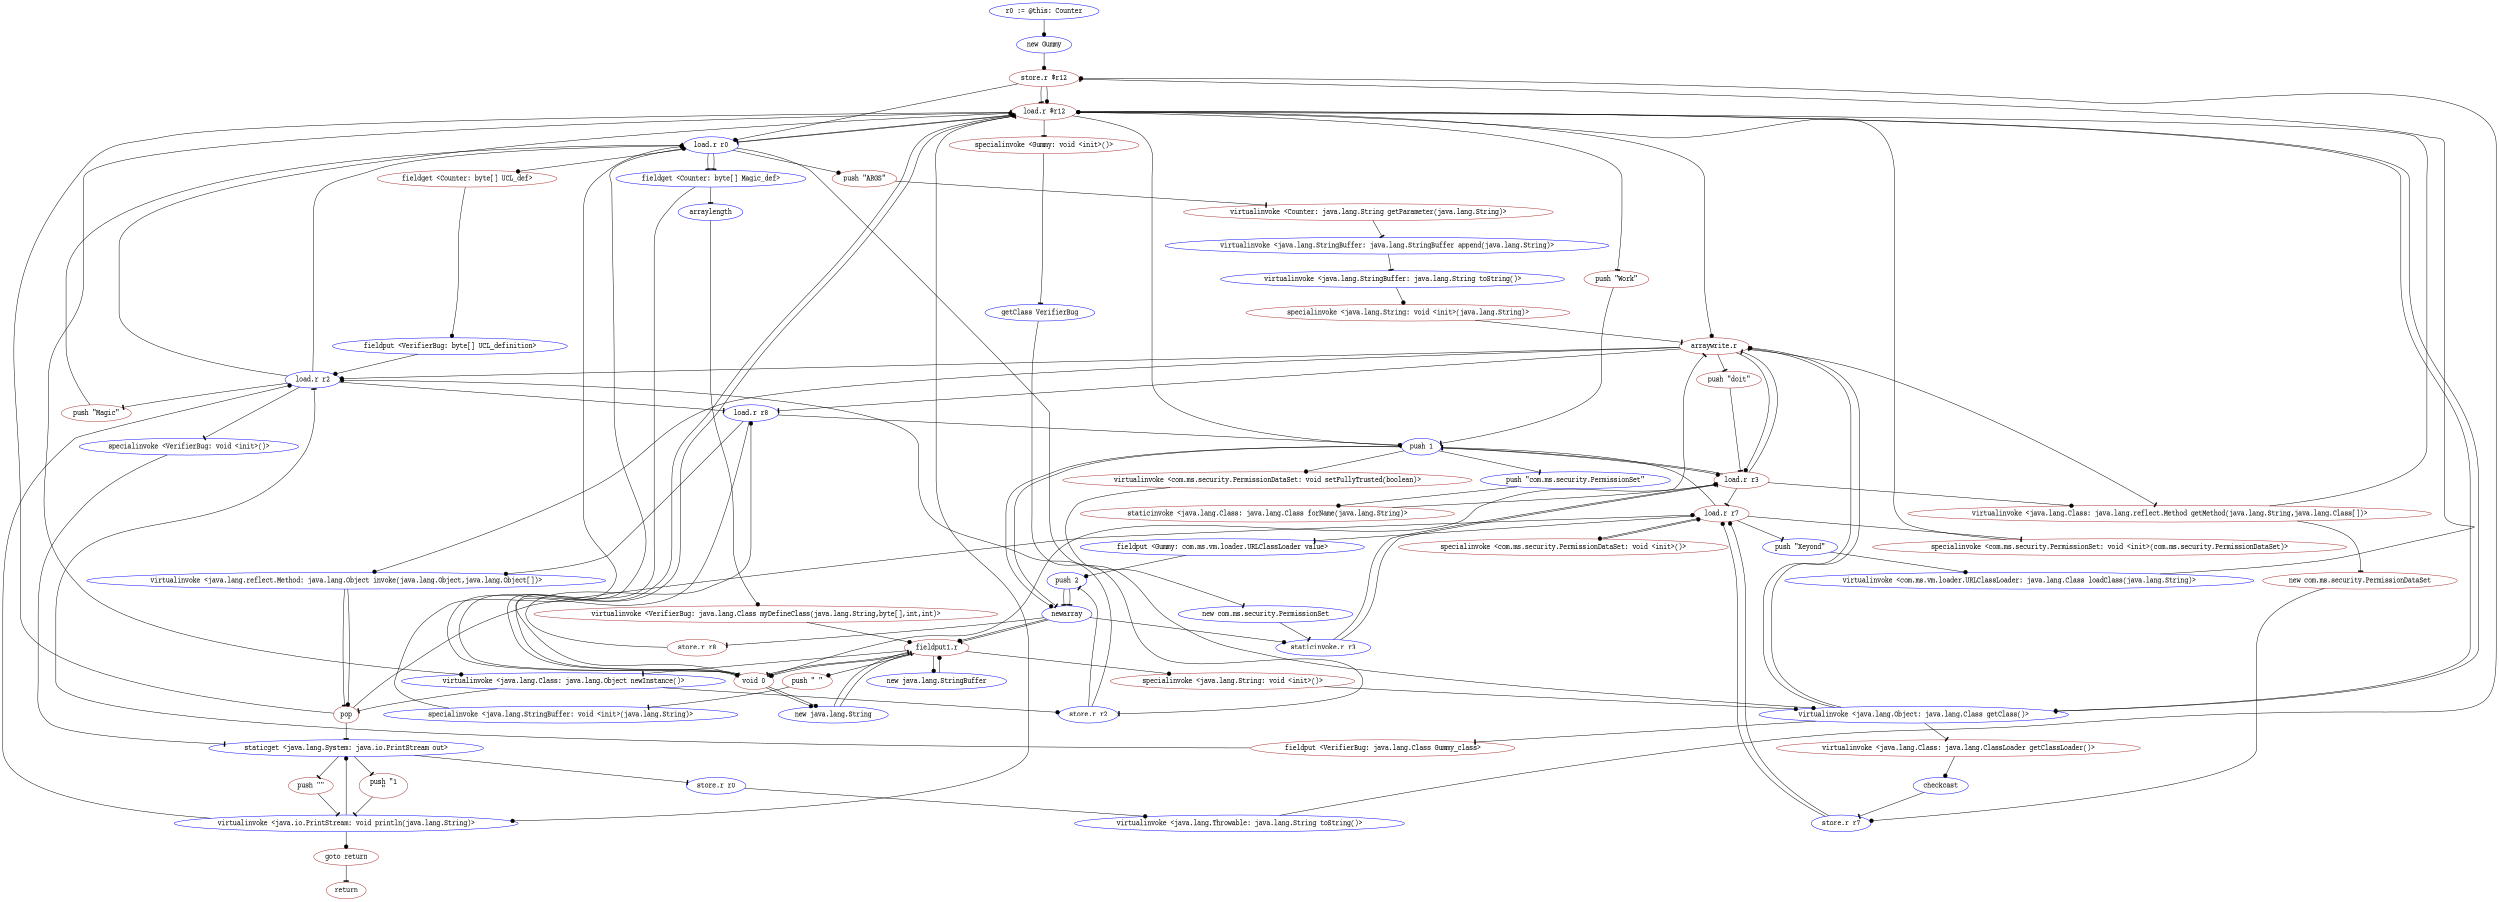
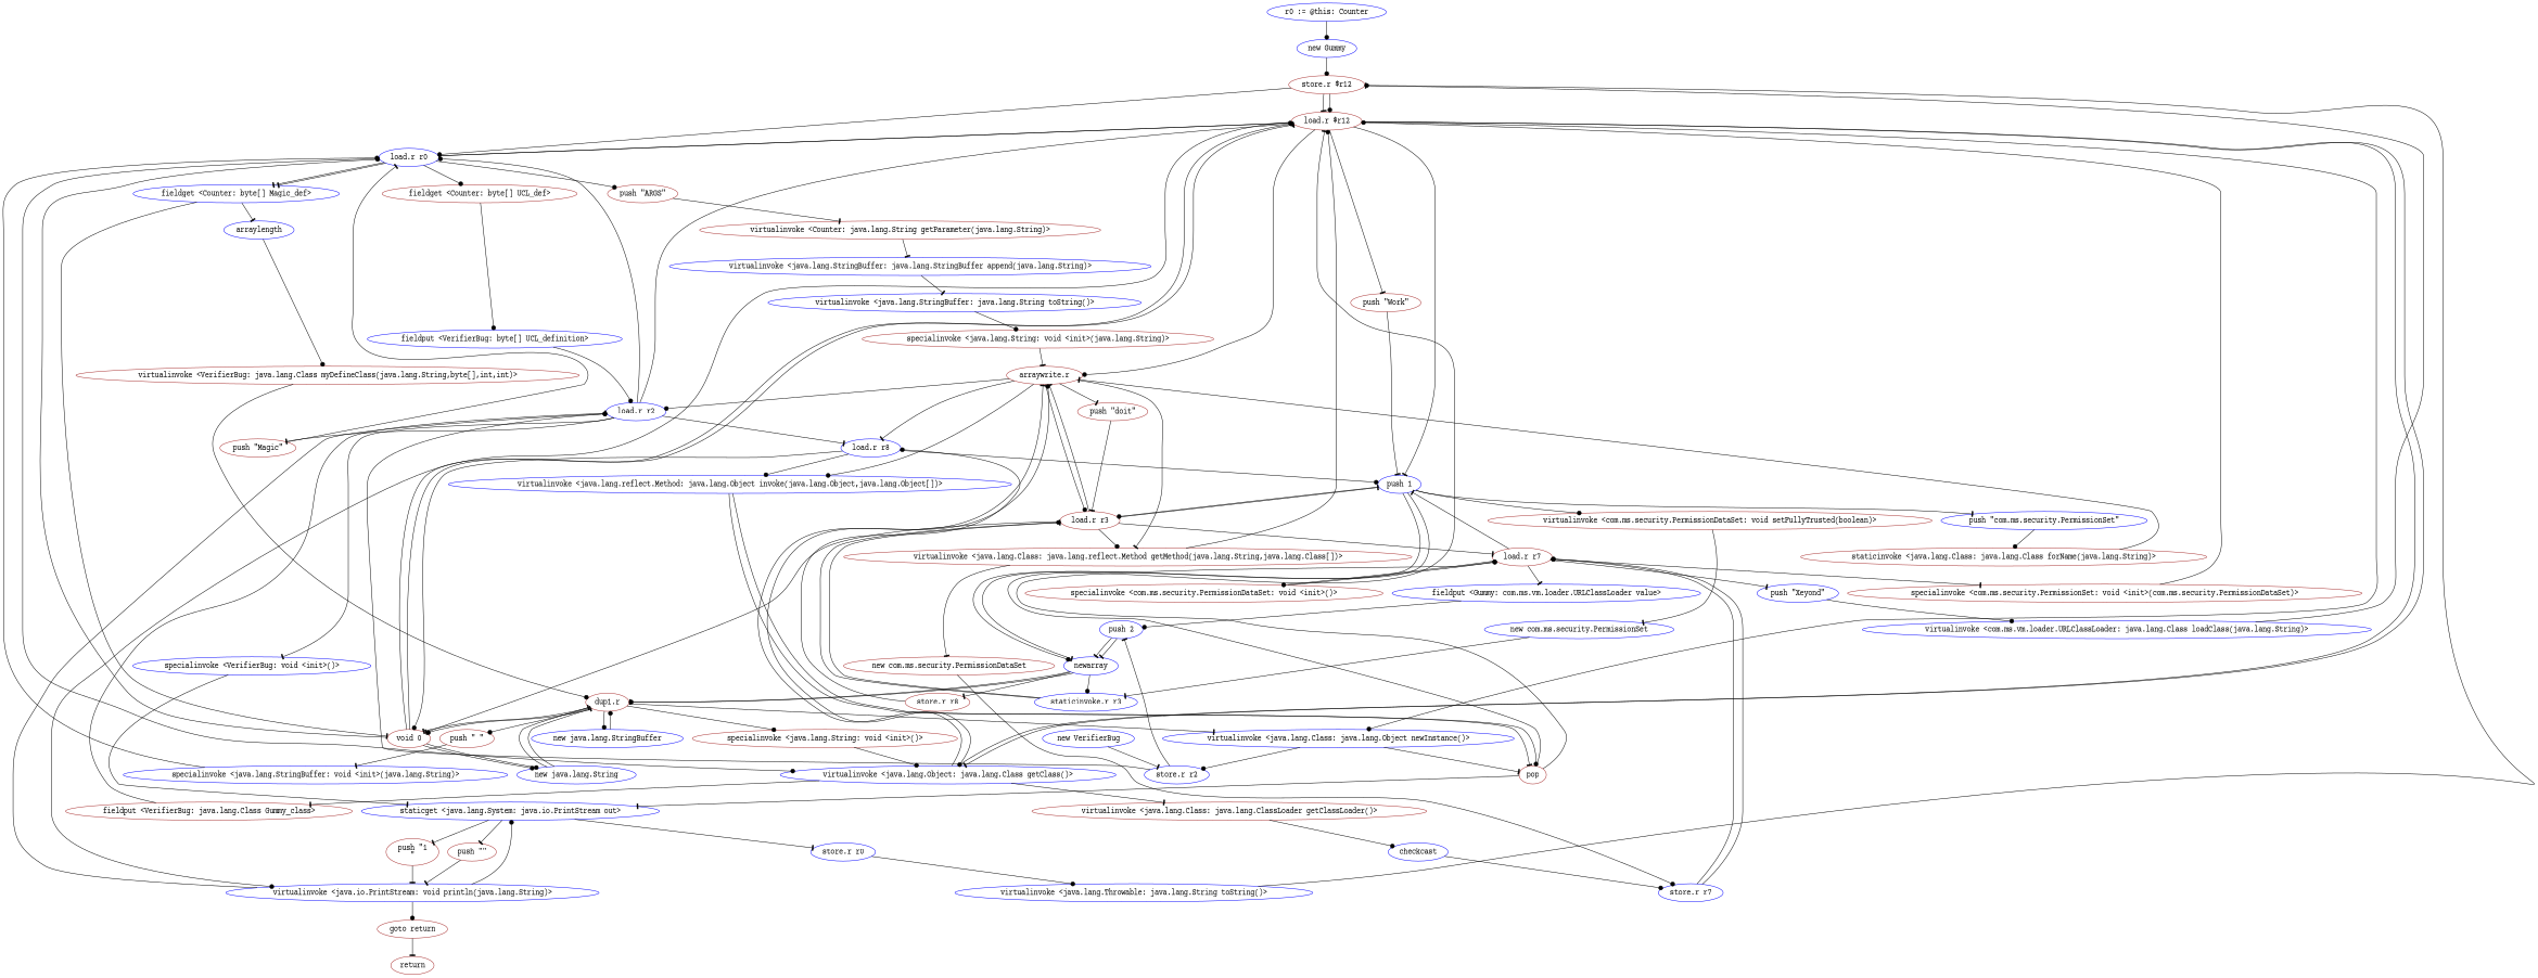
  digraph {
    fontname="Courier Prime"
    node [color=blue fontname="Courier Prime"]
    edge [arrowhead=tee fontname="Courier Prime"]
    "r0 := @this: Counter"
    "new Gummy"
    "store.r $r12" [color=brown]
    "load.r $r12" [color=brown]
    "load.r r0"
-   "specialinvoke <Gummy: void <init>()>" [color=brown]
    "virtualinvoke <java.io.PrintStream: void println(java.lang.String)>"
    "virtualinvoke <java.lang.Object: java.lang.Class getClass()>"
    "virtualinvoke <java.lang.Class: java.lang.Object newInstance()>"
    "arraywrite.r" [color=brown]
    "push 1"
    "push \"Work\"" [color=brown]
    "fieldget <Counter: byte[] UCL_def>" [color=brown]
    "fieldget <Counter: byte[] Magic_def>"
    "push \"ARGS\"" [color=brown]
-   "new VerifierBug" [label="getClass VerifierBug"]
+   "new VerifierBug"
    "load.r r2"
    "staticget <java.lang.System: java.io.PrintStream out>"
    "goto return" [color=brown]
    "fieldput <VerifierBug: java.lang.Class Gummy_class>" [color=brown]
    "virtualinvoke <java.lang.Class: java.lang.ClassLoader getClassLoader()>" [color=brown]
    "store.r r2"
    pop [color=brown]
    "load.r r8"
    "load.r r3" [color=brown]
    "virtualinvoke <java.lang.Class: java.lang.reflect.Method getMethod(java.lang.String,java.lang.Class[])>" [color=brown]
    "push \"doit\"" [color=brown]
    "virtualinvoke <java.lang.reflect.Method: java.lang.Object invoke(java.lang.Object,java.lang.Object[])>"
    newarray
    "push \"com.ms.security.PermissionSet\""
    "virtualinvoke <com.ms.security.PermissionDataSet: void setFullyTrusted(boolean)>" [color=brown]
    "push 2"
    "specialinvoke <VerifierBug: void <init>()>"
    "push \"Magic\"" [color=brown]
    n35 [color=brown label="void 0"]
    "push \"1\n\"" [color=brown]
    "push \"\"" [color=brown]
    "store.r r0"
    "virtualinvoke <java.lang.Throwable: java.lang.String toString()>"
    return [color=brown]
    checkcast
    "fieldput <VerifierBug: byte[] UCL_definition>"
    arraylength
    "virtualinvoke <Counter: java.lang.String getParameter(java.lang.String)>" [color=brown]
    "new java.lang.String"
    "virtualinvoke <VerifierBug: java.lang.Class myDefineClass(java.lang.String,byte[],int,int)>" [color=brown]
-   "dup1.r" [color=brown label="fieldput1.r"]
+   "dup1.r" [color=brown]
    "specialinvoke <java.lang.String: void <init>()>" [color=brown]
    "new java.lang.StringBuffer"
    "push \" \"" [color=brown]
    "specialinvoke <java.lang.StringBuffer: void <init>(java.lang.String)>"
    "load.r r7" [color=brown]
    n53 [label="staticinvoke.r r3"]
    "store.r r8" [color=brown]
    "new com.ms.security.PermissionDataSet" [color=brown]
    "specialinvoke <com.ms.security.PermissionDataSet: void <init>()>" [color=brown]
    "specialinvoke <com.ms.security.PermissionSet: void <init>(com.ms.security.PermissionDataSet)>" [color=brown]
    "fieldput <Gummy: com.ms.vm.loader.URLClassLoader value>"
    "push \"Xeyond\""
    "staticinvoke <java.lang.Class: java.lang.Class forName(java.lang.String)>" [color=brown]
    "new com.ms.security.PermissionSet"
    "store.r r7"
    "virtualinvoke <com.ms.vm.loader.URLClassLoader: java.lang.Class loadClass(java.lang.String)>"
    "virtualinvoke <java.lang.StringBuffer: java.lang.StringBuffer append(java.lang.String)>"
    "virtualinvoke <java.lang.StringBuffer: java.lang.String toString()>"
    "specialinvoke <java.lang.String: void <init>(java.lang.String)>" [color=brown]
    "r0 := @this: Counter" -> "new Gummy" [arrowhead=dot]
    "new Gummy" -> "store.r $r12" [arrowhead=dot]
    "store.r $r12" -> "load.r $r12"
    "store.r $r12" -> "load.r $r12" [arrowhead=dot]
    "store.r $r12" -> "load.r r0" [arrowhead=dot]
    "load.r $r12" -> "load.r r0"
-   "load.r $r12" -> "specialinvoke <Gummy: void <init>()>"
    "load.r $r12" -> "virtualinvoke <java.io.PrintStream: void println(java.lang.String)>" [arrowhead=dot]
    "load.r $r12" -> "virtualinvoke <java.lang.Object: java.lang.Class getClass()>" [arrowhead=dot]
    "load.r $r12" -> "virtualinvoke <java.lang.Object: java.lang.Class getClass()>"
    "load.r $r12" -> "virtualinvoke <java.lang.Class: java.lang.Object newInstance()>" [arrowhead=dot]
    "load.r $r12" -> "arraywrite.r" [arrowhead=dot]
    "load.r $r12" -> "push 1"
    "load.r $r12" -> "push \"Work\""
    "load.r r0" -> "load.r $r12" [arrowhead=dot]
    "load.r r0" -> "virtualinvoke <java.lang.Object: java.lang.Class getClass()>" [arrowhead=dot]
    "load.r r0" -> "fieldget <Counter: byte[] UCL_def>" [arrowhead=dot]
    "load.r r0" -> "fieldget <Counter: byte[] Magic_def>"
    "load.r r0" -> "fieldget <Counter: byte[] Magic_def>"
    "load.r r0" -> "push \"ARGS\"" [arrowhead=dot]
-   "specialinvoke <Gummy: void <init>()>" -> "new VerifierBug"
    "virtualinvoke <java.io.PrintStream: void println(java.lang.String)>" -> "load.r r2" [arrowhead=dot]
    "virtualinvoke <java.io.PrintStream: void println(java.lang.String)>" -> "staticget <java.lang.System: java.io.PrintStream out>" [arrowhead=dot]
    "virtualinvoke <java.io.PrintStream: void println(java.lang.String)>" -> "goto return" [arrowhead=dot]
    "virtualinvoke <java.lang.Object: java.lang.Class getClass()>" -> "arraywrite.r"
    "virtualinvoke <java.lang.Object: java.lang.Class getClass()>" -> "arraywrite.r" [arrowhead=dot]
    "virtualinvoke <java.lang.Object: java.lang.Class getClass()>" -> "fieldput <VerifierBug: java.lang.Class Gummy_class>"
    "virtualinvoke <java.lang.Object: java.lang.Class getClass()>" -> "virtualinvoke <java.lang.Class: java.lang.ClassLoader getClassLoader()>"
    "virtualinvoke <java.lang.Class: java.lang.Object newInstance()>" -> "store.r r2" [arrowhead=dot]
    "virtualinvoke <java.lang.Class: java.lang.Object newInstance()>" -> pop
    "arraywrite.r" -> "load.r r2" [arrowhead=dot]
    "arraywrite.r" -> "load.r r8"
    "arraywrite.r" -> "load.r r3" [arrowhead=dot]
    "arraywrite.r" -> "virtualinvoke <java.lang.Class: java.lang.reflect.Method getMethod(java.lang.String,java.lang.Class[])>"
    "arraywrite.r" -> "push \"doit\""
    "arraywrite.r" -> "virtualinvoke <java.lang.reflect.Method: java.lang.Object invoke(java.lang.Object,java.lang.Object[])>" [arrowhead=dot]
    "push 1" -> "load.r r3" [arrowhead=dot]
    "push 1" -> newarray [arrowhead=dot]
    "push 1" -> newarray
    "push 1" -> "push \"com.ms.security.PermissionSet\""
    "push 1" -> "virtualinvoke <com.ms.security.PermissionDataSet: void setFullyTrusted(boolean)>" [arrowhead=dot]
    "push \"Work\"" -> "push 1"
    "fieldget <Counter: byte[] UCL_def>" -> "fieldput <VerifierBug: byte[] UCL_definition>" [arrowhead=dot]
    "fieldget <Counter: byte[] Magic_def>" -> n35
    "fieldget <Counter: byte[] Magic_def>" -> arraylength
    "push \"ARGS\"" -> "virtualinvoke <Counter: java.lang.String getParameter(java.lang.String)>"
    "new VerifierBug" -> "store.r r2"
    "load.r r2" -> "load.r $r12" [arrowhead=dot]
    "load.r r2" -> "load.r r0" [arrowhead=dot]
    "load.r r2" -> "load.r r8"
    "load.r r2" -> "specialinvoke <VerifierBug: void <init>()>"
    "load.r r2" -> "push \"Magic\""
    "staticget <java.lang.System: java.io.PrintStream out>" -> "push \"1\n\""
    "staticget <java.lang.System: java.io.PrintStream out>" -> "push \"\""
    "staticget <java.lang.System: java.io.PrintStream out>" -> "store.r r0"
    "goto return" -> return
    "fieldput <VerifierBug: java.lang.Class Gummy_class>" -> "load.r r2"
    "virtualinvoke <java.lang.Class: java.lang.ClassLoader getClassLoader()>" -> checkcast [arrowhead=dot]
    "store.r r2" -> "load.r r2" [arrowhead=dot]
    "store.r r2" -> "push 2"
    pop -> "load.r $r12"
    pop -> "staticget <java.lang.System: java.io.PrintStream out>"
    pop -> "load.r r7" [arrowhead=dot]
    "load.r r8" -> "push 1" [arrowhead=dot]
    "load.r r8" -> "virtualinvoke <java.lang.reflect.Method: java.lang.Object invoke(java.lang.Object,java.lang.Object[])>" [arrowhead=dot]
    "load.r r8" -> n35 [arrowhead=dot]
    "load.r r3" -> "arraywrite.r"
    "load.r r3" -> "push 1"
    "load.r r3" -> "virtualinvoke <java.lang.Class: java.lang.reflect.Method getMethod(java.lang.String,java.lang.Class[])>" [arrowhead=dot]
    "load.r r3" -> n35
    "load.r r3" -> "load.r r7"
    "virtualinvoke <java.lang.Class: java.lang.reflect.Method getMethod(java.lang.String,java.lang.Class[])>" -> "load.r $r12" [arrowhead=dot]
    "virtualinvoke <java.lang.Class: java.lang.reflect.Method getMethod(java.lang.String,java.lang.Class[])>" -> "new com.ms.security.PermissionDataSet"
    "push \"doit\"" -> "load.r r3"
    "virtualinvoke <java.lang.reflect.Method: java.lang.Object invoke(java.lang.Object,java.lang.Object[])>" -> pop
    "virtualinvoke <java.lang.reflect.Method: java.lang.Object invoke(java.lang.Object,java.lang.Object[])>" -> pop [arrowhead=dot]
    newarray -> "dup1.r" [arrowhead=dot]
    newarray -> "dup1.r"
    newarray -> n53 [arrowhead=dot]
    newarray -> "store.r r8"
    "push \"com.ms.security.PermissionSet\"" -> "staticinvoke <java.lang.Class: java.lang.Class forName(java.lang.String)>" [arrowhead=dot]
    "virtualinvoke <com.ms.security.PermissionDataSet: void setFullyTrusted(boolean)>" -> "new com.ms.security.PermissionSet"
    "push 2" -> newarray
    "push 2" -> newarray
    "specialinvoke <VerifierBug: void <init>()>" -> "staticget <java.lang.System: java.io.PrintStream out>"
    "push \"Magic\"" -> "load.r r0"
    n35 -> "load.r $r12"
    n35 -> "load.r $r12"
    n35 -> "load.r r0" [arrowhead=dot]
    n35 -> "new java.lang.String" [arrowhead=dot]
    n35 -> "new java.lang.String" [arrowhead=dot]
    "push \"1\n\"" -> "virtualinvoke <java.io.PrintStream: void println(java.lang.String)>"
    "push \"\"" -> "virtualinvoke <java.io.PrintStream: void println(java.lang.String)>"
    "store.r r0" -> "virtualinvoke <java.lang.Throwable: java.lang.String toString()>" [arrowhead=dot]
    "virtualinvoke <java.lang.Throwable: java.lang.String toString()>" -> "store.r $r12" [arrowhead=dot]
-   checkcast -> "store.r r7"
+   checkcast -> "store.r r7" [arrowhead=dot]
    "fieldput <VerifierBug: byte[] UCL_definition>" -> "load.r r2" [arrowhead=dot]
    arraylength -> "virtualinvoke <VerifierBug: java.lang.Class myDefineClass(java.lang.String,byte[],int,int)>" [arrowhead=dot]
    "virtualinvoke <Counter: java.lang.String getParameter(java.lang.String)>" -> "virtualinvoke <java.lang.StringBuffer: java.lang.StringBuffer append(java.lang.String)>"
    "new java.lang.String" -> "dup1.r"
    "new java.lang.String" -> "dup1.r"
    "virtualinvoke <VerifierBug: java.lang.Class myDefineClass(java.lang.String,byte[],int,int)>" -> "dup1.r" [arrowhead=dot]
    "dup1.r" -> "virtualinvoke <java.lang.Class: java.lang.Object newInstance()>"
    "dup1.r" -> n35
    "dup1.r" -> n35 [arrowhead=dot]
    "dup1.r" -> "specialinvoke <java.lang.String: void <init>()>" [arrowhead=dot]
    "dup1.r" -> "new java.lang.StringBuffer" [arrowhead=dot]
    "dup1.r" -> "push \" \"" [arrowhead=dot]
    "specialinvoke <java.lang.String: void <init>()>" -> "virtualinvoke <java.lang.Object: java.lang.Class getClass()>" [arrowhead=dot]
    "new java.lang.StringBuffer" -> "dup1.r" [arrowhead=dot]
    "push \" \"" -> "specialinvoke <java.lang.StringBuffer: void <init>(java.lang.String)>"
    "specialinvoke <java.lang.StringBuffer: void <init>(java.lang.String)>" -> "load.r r0" [arrowhead=dot]
    "load.r r7" -> "push 1"
    "load.r r7" -> "specialinvoke <com.ms.security.PermissionDataSet: void <init>()>" [arrowhead=dot]
    "load.r r7" -> "specialinvoke <com.ms.security.PermissionSet: void <init>(com.ms.security.PermissionDataSet)>"
    "load.r r7" -> "fieldput <Gummy: com.ms.vm.loader.URLClassLoader value>"
    "load.r r7" -> "push \"Xeyond\""
    n53 -> "load.r r3" [arrowhead=dot]
    n53 -> "load.r r3"
    "store.r r8" -> "load.r r8" [arrowhead=dot]
    "new com.ms.security.PermissionDataSet" -> "store.r r7" [arrowhead=dot]
    "specialinvoke <com.ms.security.PermissionDataSet: void <init>()>" -> "load.r r7" [arrowhead=dot]
    "specialinvoke <com.ms.security.PermissionSet: void <init>(com.ms.security.PermissionDataSet)>" -> "load.r $r12" [arrowhead=dot]
    "fieldput <Gummy: com.ms.vm.loader.URLClassLoader value>" -> "push 2" [arrowhead=dot]
    "push \"Xeyond\"" -> "virtualinvoke <com.ms.vm.loader.URLClassLoader: java.lang.Class loadClass(java.lang.String)>" [arrowhead=dot]
    "staticinvoke <java.lang.Class: java.lang.Class forName(java.lang.String)>" -> "arraywrite.r"
    "new com.ms.security.PermissionSet" -> n53
    "store.r r7" -> "load.r r7" [arrowhead=dot]
    "store.r r7" -> "load.r r7" [arrowhead=dot]
    "virtualinvoke <com.ms.vm.loader.URLClassLoader: java.lang.Class loadClass(java.lang.String)>" -> "store.r $r12"
    "virtualinvoke <java.lang.StringBuffer: java.lang.StringBuffer append(java.lang.String)>" -> "virtualinvoke <java.lang.StringBuffer: java.lang.String toString()>"
    "virtualinvoke <java.lang.StringBuffer: java.lang.String toString()>" -> "specialinvoke <java.lang.String: void <init>(java.lang.String)>" [arrowhead=dot]
    "specialinvoke <java.lang.String: void <init>(java.lang.String)>" -> "arraywrite.r"
  }
